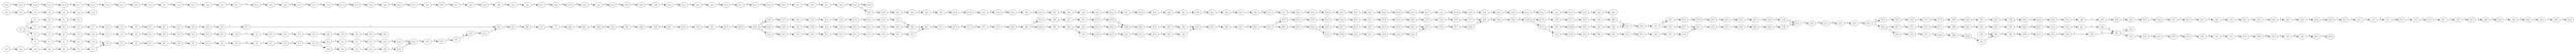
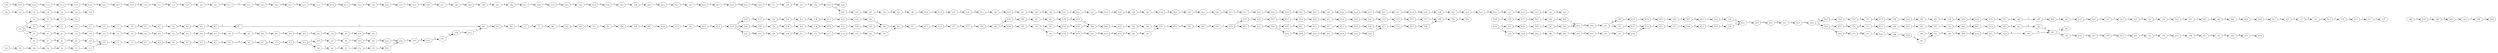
  strict digraph {
    fontname="EB Garamond"
    rankdir=LR
    node [fontname="EB Garamond"]
    edge [fontname="EB Garamond"]
    S0
    S1
    S2
    S3
    S4
    S5
    S6
    S7
    S8
    S9
    S10
    S11
    S12
    S13
    S14
    S15
    S16
    S17
    S18
    S19
    S21
    S22
    S23
    S25
    S26
    S27
    S24
    S28
    S29
    S30
    S31
    S32
    S33
    S34
    S35
    S36
    S37
    S38
    S39
    S40
    S41
    S42
    S43
    S44
    S45
    S46
    S47
    S48
    S49
    S50
    S51
    S53
    S54
    S55
    S52
    S56
    S57
    S58
    S59
    S60
    S61
    S62
    S63
    S64
    S65
    S66
    S67
    S68
    S69
    S70
    S71
    S72
    S73
    S74
    S75
    S76
    S77
    S78
    S79
    S80
    S81
    S82
    S83
    S84
    S85
    S86
    S87
    S88
    S89
    S90
    S91
    S92
    S93
    S94
    S95
    S96
    S97
    S98
    S99
    S100
    S102
    S103
    S104
    S101
    S105
    S106
    S107
    S108
    S109
    S110
    S111
    S112
    S113
    S114
    S115
    S116
    S117
    S118
    S119
    S120
    S121
    S122
    S123
    S124
    S125
    S126
    S127
    S128
    S129
    S130
    S131
    S132
    S133
    S134
    S135
    S136
    S137
    S138
    S139
    S140
    S141
    S142
    S143
    S144
    S145
    S146
    S147
    S148
    S149
    S150
    S151
    S152
    S153
    S154
    S155
    S156
    S157
    S158
    S159
    S160
    S161
    S162
    S163
    S164
    S165
    S166
    S167
    S168
    S169
    S170
    S171
    S172
    S173
    S174
    S175
    S176
    S177
    S178
    S179
    S180
    S181
    S182
    S183
    S184
    S185
    S186
    S187
    S188
    S189
    S190
    S191
    S192
    S193
    S194
    S195
    S196
    S197
    S198
    S199
    S200
    S201
    S202
    S203
    S204
    S205
    S206
    S207
    S208
    S209
    S210
    S211
    S212
    S213
    S214
    S215
    S216
    S217
    S218
    S219
    S220
    S221
    S222
    S223
    S224
    S225
    S226
    S227
    S228
    S229
    S230
    S231
    S232
    S233
    S234
    S235
    S236
    S237
    S238
    S239
    S240
    S241
    S242
    S243
    S244
    S245
    S246
    S247
    S248
    S249
    S250
    S251
    S252
    S253
    S254
    S255
    S256
    S257
    S258
    S259
    S260
    S261
    S262
    S263
    S264
    S265
    S266
    S267
    S268
    S269
    S270
    S271
    S272
    S273
    S274
    S275
    S276
    S277
    S278
    S279
    S280
    S281
    S282
    S283
    S284
    S285
    S287
    S286
-   S288
    S289
    S290
    S291
    S292
    S293
    S294
    S295
    S296
    S297
    S298
    S299
    S300
    S301
    S302
    S303
    S304
    S305
    S306
    S307
    S308
    S309
    S310
    S311
    S312
    S313
    S314
    S315
    S316
    S317
    S318
    S319
    S320
    S321
    S322
    S323
    S324
    S325
    S326
    S327
    S328
    S329
    S330
    S331
    S332
    S333
    S334
    S335
    S336
    S337
    S338
    S339
    S340
    S341
    S342
    S343
    S344
    S345
    S346
    S347
    S348
    S349
    S350
    S351
    S352
    S353
    S354
    S355
    S356
    S357
    S358
    S359
    S360
    S361
    S362
    S363
    S364
    S365
    S366
    S367
    S368
    S369
    S370
    S371
    S372
    S373
    S374
    S375
    S376
    S377
    S378
    S379
    S380
    S381
    S382
    S383
    S384
    S385
    S386
    S387
    S388
    S389
    S390
    S391
    S392
    S393
    S394
    S395
    S400
    S397
    S398
    S399
    S396
    S401
    S402
    S403
    S404
    S405
    S406
    S407
    S408
    S409
    S410
    S411
    S412
    S413
    S414
    S415
    S416
    S417
    S418
    S419
    S420
    S421
    S422
    S423
    S424
    S425
    S426
    S427
    S428
    S429
    S430
    S431
    S432
    S433
    S434
    S435
    S436
    S437
    S438
    S439
    S440
    S441
    S442
    S443
    S444
    S445
    S446
    S447
    S448
    S449
    S450
    S451
    S452
    S453
    S454
    S455
    S456
    S457
    S458
    S459
    S460
    S461
    S462
    S463
    S464
    S465
    S466
    S467
    S468
    S469
    S470
    S471
    S472
    S473
    S474
    S475
    S476
    S477
    S478
-   S479
    S480
    S481
    S482
    S483
    S484
    S485
    S486
    S0 -> S1 [label=K]
    S0 -> S2 [label=I]
    S0 -> S3 [label=A]
    S0 -> S4 [label=L]
    S1 -> S5 [label=V]
    S2 -> S6 [label=V]
    S3 -> S7 [label=V]
    S4 -> S8 [label=I]
    S5 -> S9 [label=I]
    S6 -> S10 [label=M]
    S7 -> S11 [label=D]
    S8 -> S12 [label=E]
    S9 -> S13 [label=T]
    S10 -> S14 [label=E]
    S11 -> S15 [label=M]
    S12 -> S16 [label=Y]
    S13 -> S17 [label=P]
    S14 -> S18 [label=N]
    S15 -> S19 [label=T]
    S17 -> S21 [label=R]
    S18 -> S22 [label=H]
    S19 -> S23 [label=T]
    S21 -> S25 [label=S]
    S22 -> S26 [label=L]
    S23 -> S27 [label=S]
    S25 -> S29 [label=S]
    S26 -> S30 [label=V]
    S27 -> S31 [label=Y]
    S24 -> S28 [label=R]
    S28 -> S32 [label=H]
    S29 -> S33 [label=R]
    S30 -> S34 [label=K]
    S31 -> S35 [label=E]
    S32 -> S36 [label=A]
    S33 -> S37 [label=K]
    S34 -> S38 [label=K]
    S35 -> S39 [label=P]
    S36 -> S40 [label=A]
    S37 -> S41 [label=P]
    S38 -> S42 [label=K]
    S39 -> S43 [label=N]
    S40 -> S44 [label=L]
    S41 -> S45 [label=R]
    S42 -> S46 [label=V]
    S43 -> S47 [label=Q]
    S44 -> S48 [label=I]
    S45 -> S49 [label=H]
    S46 -> S50 [label=Y]
    S47 -> S51 [label=I]
    S49 -> S53 [label=N]
    S50 -> S54 [label=R]
    S51 -> S55 [label=R]
    S53 -> S57 [label=L]
    S54 -> S58 [label=L]
    S55 -> S59 [label=Q]
    S52 -> S56 [label=P]
    S56 -> S60 [label=A]
    S57 -> S61 [label=L]
    S58 -> S62 [label=V]
    S59 -> S63 [label=M]
    S60 -> S64 [label=V]
    S61 -> S65 [label=I]
    S62 -> S66 [label=V]
    S63 -> S67 [label=L]
    S64 -> S68 [label=D]
    S65 -> S69 [label=D]
    S66 -> S70 [label=L]
    S67 -> S71 [label=K]
    S68 -> S72 [label=M]
    S69 -> S73 [label=V]
    S70 -> S74 [label=R]
    S71 -> S75 [label=A]
    S72 -> S76 [label=T]
    S73 -> S77 [label=A]
    S74 -> S78 [label=L]
    S75 -> S79 [label=I]
    S76 -> S23 [label=T]
    S77 -> S80 [label=G]
    S78 -> S81 [label=V]
    S79 -> S82 [label=T]
    S79 -> S83 [label=S]
    S80 -> S84 [label=V]
    S81 -> S85 [label=K]
    S82 -> S86 [label=P]
    S83 -> S87 [label=P]
    S84 -> S88 [label=V]
    S85 -> S89 [label=S]
    S86 -> S90 [label=K]
    S87 -> S91 [label=K]
    S88 -> S92 [label=E]
    S89 -> S93 [label=Y]
    S90 -> S94 [label=S]
    S91 -> S95 [label=S]
    S92 -> S96 [label=S]
    S93 -> S97 [label=R]
    S94 -> S98 [label=S]
    S95 -> S99 [label=S]
    S96 -> S100 [label=D]
    S98 -> S102 [label=R]
    S99 -> S103 [label=R]
    S100 -> S104 [label=I]
    S102 -> S106 [label=R]
    S103 -> S106 [label=R]
    S104 -> S107 [label=A]
    S101 -> S105 [label=E]
    S105 -> S108 [label=G]
    S106 -> S109 [label=P]
    S107 -> S110 [label=V]
    S108 -> S111 [label=E]
    S109 -> S112 [label=R]
    S110 -> S113 [label=L]
    S111 -> S114 [label=L]
    S112 -> S115 [label=H]
    S113 -> S116 [label=L]
    S114 -> S117 [label=F]
    S115 -> S118 [label=N]
    S116 -> S119 [label=A]
    S117 -> S120 [label=T]
    S118 -> S121 [label=L]
    S119 -> S122 [label=D]
    S120 -> S123 [label=G]
    S121 -> S61 [label=L]
    S122 -> S124 [label=T]
    S123 -> S125 [label=A]
    S124 -> S126 [label=S]
    S124 -> S127 [label=T]
    S124 -> S128 [label=A]
    S125 -> S129 [label=G]
    S126 -> S130 [label=Q]
    S127 -> S131 [label=Q]
    S128 -> S132 [label=Q]
    S129 -> S133 [label=I]
    S130 -> S134 [label=C]
    S131 -> S135 [label=C]
    S132 -> S136 [label=C]
    S133 -> S137 [label=T]
    S134 -> S138 [label=G]
    S135 -> S139 [label=G]
    S136 -> S140 [label=G]
    S137 -> S141 [label=Q]
    S138 -> S142 [label=Y]
    S139 -> S143 [label=H]
    S140 -> S144 [label=H]
    S141 -> S145 [label=E]
    S142 -> S146 [label=D]
    S143 -> S147 [label=E]
    S144 -> S148 [label=D]
    S145 -> S149 [label=I]
    S146 -> S150 [label=L]
    S147 -> S151 [label=L]
    S148 -> S152 [label=L]
    S149 -> S153 [label=G]
    S150 -> S154 [label=L]
    S151 -> S155 [label=L]
    S152 -> S156 [label=L]
    S153 -> S157 [label=T]
    S154 -> S158 [label=L]
    S155 -> S159 [label=L]
    S156 -> S160 [label=L]
    S157 -> S161 [label=R]
    S158 -> S162 [label=Q]
    S159 -> S163 [label=Q]
    S160 -> S164 [label=Q]
    S161 -> S165 [label=R]
    S162 -> S166 [label=L]
    S163 -> S167 [label=L]
    S164 -> S166 [label=L]
    S165 -> S168 [label=R]
    S166 -> S169 [label=I]
    S167 -> S169 [label=I]
    S168 -> S170 [label=Q]
    S169 -> S171 [label=D]
    S170 -> S172 [label=N]
    S171 -> S173 [label=L]
    S172 -> S174 [label=N]
    S173 -> S175 [label=N]
    S174 -> S176 [label=A]
    S175 -> S177 [label=E]
    S176 -> S178 [label=Q]
    S177 -> S179 [label=N]
    S178 -> S180 [label=S]
    S179 -> S181 [label=E]
    S180 -> S182 [label=R]
    S181 -> S183 [label=I]
    S182 -> S184 [label=R]
    S183 -> S185 [label=T]
    S183 -> S186 [label=A]
    S184 -> S187 [label=R]
    S185 -> S188 [label=I]
    S186 -> S189 [label=I]
    S187 -> S190 [label=L]
    S188 -> S191 [label=T]
    S189 -> S192 [label=T]
    S190 -> S193 [label=A]
    S191 -> S194 [label=V]
    S192 -> S195 [label=V]
    S192 -> S196 [label=I]
    S193 -> S197 [label=E]
    S194 -> S198 [label=A]
    S195 -> S199 [label=A]
    S196 -> S200 [label=A]
    S197 -> S201 [label=E]
    S198 -> S202 [label=N]
    S199 -> S203 [label=N]
    S200 -> S204 [label=D]
    S201 -> S205 [label=S]
    S202 -> S206 [label=R]
    S203 -> S206 [label=R]
    S204 -> S207 [label=R]
    S205 -> S208 [label=F]
    S206 -> S209 [label=G]
    S207 -> S210 [label=G]
    S208 -> S211 [label=D]
    S209 -> S212 [label=L]
    S210 -> S213 [label=L]
    S211 -> S214 [label=S]
    S212 -> S215 [label=V]
    S213 -> S216 [label=V]
    S214 -> S217 [label=I]
    S215 -> S218 [label=D]
    S216 -> S219 [label=D]
    S217 -> S220 [label=E]
    S218 -> S221 [label=V]
    S219 -> S221 [label=V]
    S220 -> S222 [label=D]
    S221 -> S223 [label=C]
    S222 -> S224 [label=D]
    S223 -> S225 [label=N]
    S224 -> S226 [label=T]
    S225 -> S227 [label=I]
    S226 -> S228 [label=S]
    S227 -> S229 [label=N]
    S228 -> S230 [label=R]
    S229 -> S231 [label=L]
    S230 -> S232 [label=C]
    S231 -> S233 [label=D]
    S231 -> S234 [label=E]
    S232 -> S235 [label=C]
    S233 -> S236 [label=G]
    S234 -> S237 [label=G]
    S235 -> S238 [label=S]
    S236 -> S239 [label=S]
    S237 -> S240 [label=N]
    S238 -> S241 [label=F]
    S239 -> S242 [label=S]
    S240 -> S243 [label=K]
    S240 -> S244 [label=R]
    S241 -> S245 [label=V]
    S242 -> S246 [label=S]
    S243 -> S247 [label=K]
    S244 -> S248 [label=N]
    S245 -> S249 [label=S]
    S246 -> S250 [label=E]
    S247 -> S251 [label=E]
    S248 -> S252 [label=E]
    S249 -> S253 [label=R]
    S250 -> S254 [label=E]
    S251 -> S255 [label=E]
    S252 -> S256 [label=E]
    S253 -> S257 [label=F]
    S254 -> S258 [label=L]
    S255 -> S259 [label=L]
    S256 -> S260 [label=L]
    S257 -> S261 [label=M]
    S258 -> S262 [label=I]
    S259 -> S263 [label=L]
    S260 -> S264 [label=L]
    S261 -> S265 [label=K]
    S262 -> S266 [label=K]
    S263 -> S267 [label=K]
    S264 -> S268 [label=K]
    S265 -> S269 [label=A]
    S266 -> S270 [label=K]
    S267 -> S271 [label=K]
    S268 -> S271 [label=K]
    S269 -> S272 [label=I]
    S270 -> S273 [label=V]
    S271 -> S274 [label=V]
    S272 -> S275 [label=F]
    S273 -> S276 [label=M]
    S274 -> S277 [label=M]
    S275 -> S278 [label=R]
    S276 -> S279 [label=Y]
    S277 -> S280 [label=Y]
    S278 -> S281 [label=Y]
    S279 -> S282 [label=Y]
    S280 -> S282 [label=Y]
    S281 -> S283 [label=C]
    S282 -> S284 [label=D]
    S283 -> S285 [label=R]
    S283 -> S287 [label=K]
    S284 -> S286 [label=G]
    S287 -> S289 [label=V]
-   S286 -> S288 [label=K]
-   S288 -> S290 [label=D]
-   S288 -> S291 [label=E]
    S289 -> S292 [label=Q]
    S290 -> S293 [label=C]
    S291 -> S294 [label=S]
    S291 -> S295 [label=C]
    S292 -> S296 [label=K]
    S293 -> S297 [label=A]
    S294 -> S298 [label=A]
    S295 -> S299 [label=A]
    S296 -> S300 [label=W]
    S297 -> S301 [label=L]
    S298 -> S302 [label=L]
    S299 -> S303 [label=L]
    S300 -> S304 [label=R]
    S301 -> S305 [label=L]
    S302 -> S306 [label=L]
    S303 -> S307 [label=L]
    S304 -> S308 [label=P]
    S305 -> S309 [label=F]
    S306 -> S310 [label=Y]
    S307 -> S311 [label=F]
    S308 -> S312 [label=L]
    S309 -> S313 [label=L]
    S310 -> S314 [label=L]
    S311 -> S313 [label=L]
    S312 -> S315 [label=L]
    S313 -> S316 [label=K]
    S314 -> S317 [label=K]
    S315 -> S318 [label=N]
    S316 -> S319 [label=E]
    S317 -> S320 [label=E]
    S318 -> S321 [label=M]
    S319 -> S322 [label=N]
    S319 -> S323 [label=D]
    S320 -> S324 [label=D]
    S321 -> S325 [label=P]
    S322 -> S326 [label=L]
    S323 -> S327 [label=L]
    S324 -> S328 [label=L]
    S325 -> S329 [label=P]
    S326 -> S330 [label=T]
    S327 -> S331 [label=T]
    S328 -> S331 [label=T]
    S329 -> S332 [label=P]
    S330 -> S333 [label=N]
    S331 -> S334 [label=T]
    S332 -> S335 [label=R]
    S333 -> S336 [label=E]
    S334 -> S337 [label=E]
    S335 -> S338 [label=N]
    S336 -> S339 [label=E]
    S337 -> S340 [label=E]
    S338 -> S341 [label=I]
    S339 -> S342 [label=K]
    S340 -> S343 [label=K]
    S341 -> S344 [label=E]
    S342 -> S345 [label=V]
    S343 -> S346 [label=V]
    S344 -> S347 [label=N]
    S345 -> S348 [label=E]
    S346 -> S349 [label=E]
    S347 -> S350 [label=R]
    S348 -> S351 [label=R]
    S349 -> S351 [label=R]
    S350 -> S352 [label=I]
    S351 -> S353 [label=V]
    S352 -> S354 [label=F]
    S353 -> S355 [label=D]
    S354 -> S356 [label=K]
    S355 -> S357 [label=K]
    S356 -> S358 [label=L]
    S357 -> S359 [label=L]
    S358 -> S360 [label=W]
    S359 -> S361 [label=A]
    S360 -> S362 [label=L]
    S361 -> S363 [label=M]
    S361 -> S364 [label=L]
    S362 -> S365 [label=Q]
    S363 -> S366 [label=V]
    S364 -> S367 [label=F]
    S364 -> S368 [label=Y]
    S365 -> S369 [label=T]
    S366 -> S370 [label=E]
    S367 -> S371 [label=R]
    S368 -> S372 [label=K]
    S369 -> S373 [label=R]
    S370 -> S374 [label=S]
    S371 -> S375 [label=N]
    S372 -> S376 [label=D]
    S373 -> S377 [label=H]
    S374 -> S378 [label=P]
    S375 -> S379 [label=P]
    S376 -> S380 [label=P]
    S377 -> S381 [label=F]
    S378 -> S382 [label=S]
    S379 -> S383 [label=S]
    S380 -> S384 [label=S]
    S381 -> S385 [label=K]
    S382 -> S386 [label=S]
    S383 -> S387 [label=S]
    S384 -> S388 [label=S]
    S385 -> S389 [label=W]
    S386 -> S390 [label=S]
    S387 -> S391 [label=S]
    S388 -> S392 [label=A]
    S389 -> S393 [label=E]
    S390 -> S394 [label=S]
    S391 -> S395 [label=D]
    S392 -> S400 [label=D]
    S393 -> S397 [label=R]
    S394 -> S398 [label=S]
    S395 -> S399 [label=T]
    S400 -> S404 [label=G]
    S397 -> S401 [label=E]
    S398 -> S402 [label=P]
    S399 -> S403 [label=S]
    S396 -> S400 [label=T]
    S401 -> S405 [label=S]
    S402 -> S406 [label=S]
    S403 -> S407 [label=Q]
    S404 -> S408 [label=Q]
    S405 -> S409 [label=D]
    S406 -> S410 [label=S]
    S407 -> S411 [label=Y]
    S408 -> S412 [label=Y]
    S409 -> S413 [label=D]
    S410 -> S414 [label=L]
    S411 -> S415 [label=L]
    S412 -> S416 [label=L]
    S413 -> S417 [label=H]
    S414 -> S418 [label=L]
    S415 -> S419 [label=A]
    S416 -> S420 [label=A]
    S417 -> S421 [label=T]
    S418 -> S422 [label=S]
    S419 -> S423 [label=A]
    S420 -> S424 [label=A]
    S421 -> S425 [label=K]
    S422 -> S426 [label=S]
    S423 -> S427 [label=M]
    S424 -> S427 [label=M]
    S425 -> S428 [label=Q]
    S426 -> S429 [label=S]
    S427 -> S430 [label=I]
    S427 -> S431 [label=V]
    S428 -> S432 [label=F]
    S429 -> S433 [label=S]
    S430 -> S434 [label=C]
    S432 -> S435 [label=S]
    S433 -> S436 [label=A]
    S434 -> S437 [label=F]
    S435 -> S438 [label=N]
    S436 -> S439 [label=G]
    S437 -> S440 [label=G]
    S438 -> S441 [label=S]
    S439 -> S442 [label=S]
    S440 -> S443 [label=M]
    S441 -> S444 [label=M]
    S442 -> S445 [label=P]
    S443 -> S446 [label=L]
    S444 -> S447 [label=M]
    S445 -> S448 [label=D]
    S446 -> S449 [label=N]
    S447 -> S450 [label=A]
    S448 -> S451 [label=T]
    S449 -> S452 [label=D]
    S450 -> S453 [label=I]
    S451 -> S454 [label=S]
    S452 -> S455 [label=P]
    S453 -> S456 [label=L]
    S454 -> S457 [label=P]
    S455 -> S458 [label=L]
    S456 -> S459 [label=M]
    S457 -> S460 [label=C]
    S458 -> S461 [label=M]
    S460 -> S462 [label=L]
    S461 -> S463 [label=L]
    S462 -> S464 [label=A]
    S463 -> S465 [label=M]
    S464 -> S466 [label=A]
    S465 -> S467 [label=R]
    S466 -> S468 [label=V]
    S467 -> S469 [label=L]
    S468 -> S470 [label=T]
    S470 -> S471 [label=A]
    S471 -> S472 [label=G]
    S472 -> S473 [label=W]
    S473 -> S474 [label=S]
    S474 -> S475 [label=P]
    S475 -> S476 [label=P]
    S476 -> S477 [label=L]
    S477 -> S478 [label=G]
-   S478 -> S479 [label=P]
-   S479 -> S480 [label=S]
    S480 -> S481 [label=R]
    S481 -> S482 [label=P]
    S482 -> S483 [label=R]
    S483 -> S484 [label=S]
    S484 -> S485 [label=G]
    S485 -> S486 [label=P]
  }
